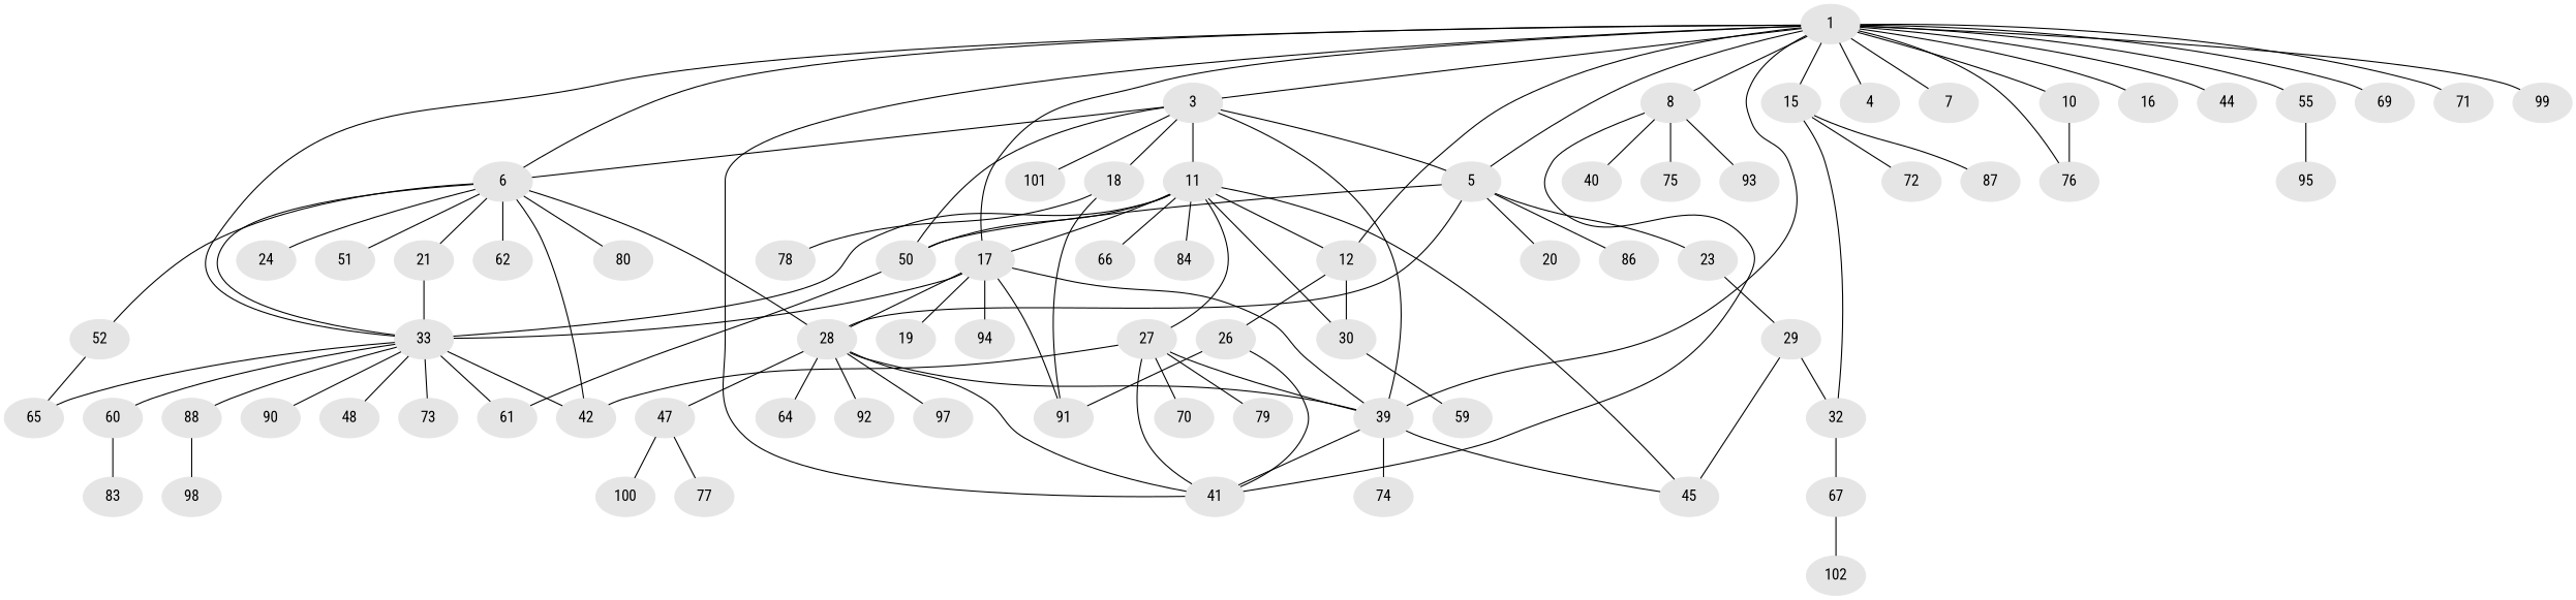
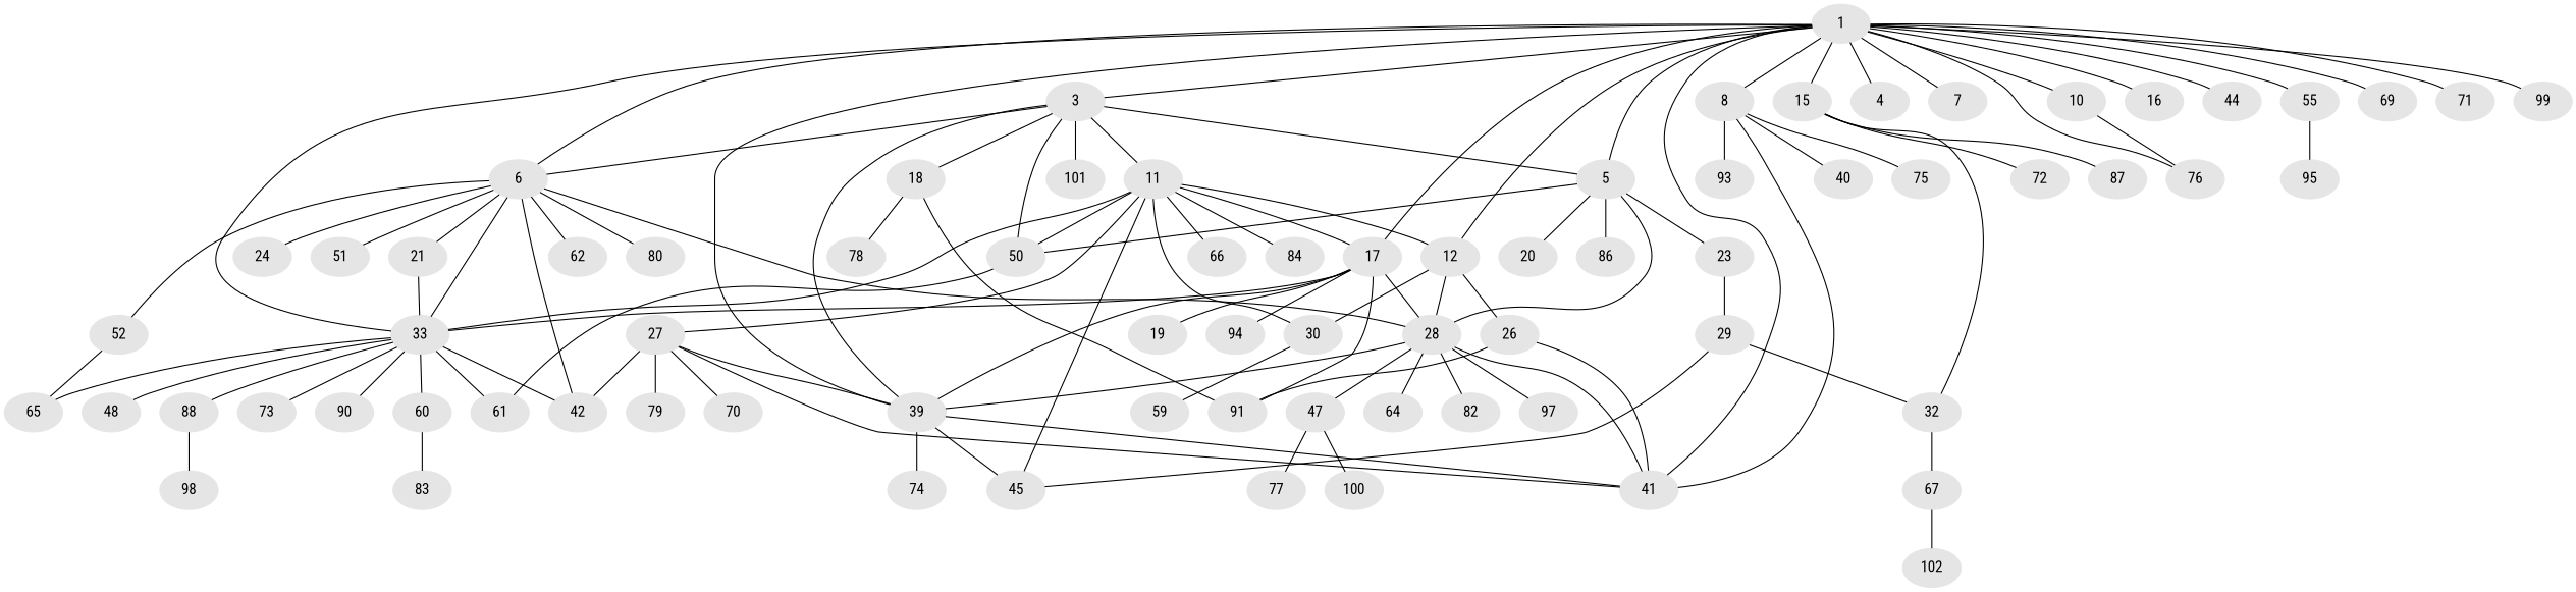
  graph {
    fontname="Roboto Condensed"
    node [color=gray90 fontname="Roboto Condensed" style=filled]
    edge [fontname="Roboto Condensed"]
    1 [super="+2"]
    3 [super="+46"]
    4
    5 [super="+58"]
    6 [super="+85"]
    7 [super="+25"]
    8 [super="+9"]
    10
    12 [super="+37"]
    15 [super="+36"]
    16 [super="+53"]
    17 [super="+31"]
    33 [super="+35"]
    39 [super="+56"]
    41 [super="+49"]
    44
    55 [super="+92"]
    69
    71
    76
    99
    11 [super="+14"]
    18
    50
    101
    20
    23
    28 [super="+54"]
    86
    21 [super="+22"]
    24
    42 [super="+81"]
    51
    52
    62
    80 [super="+89"]
    40
    75
    93
    30 [super="+43"]
    26 [super="+57"]
    32
    72
    87
    19
    91
    94
    48
    60
    61
    65
    73
    88
    90
    45 [super="+68"]
    74
    95
    27 [super="+38"]
    66
    84
    78
    29 [super="+96"]
    47 [super="+63"]
    64
-   82 [label=92]
+   82
    97
    70
    79
    59
    67
    77
    100
    102
    83
    98
    1 -- 3 [weight=2]
    1 -- 4
    1 -- 5
    1 -- 6
    1 -- 7
    1 -- 8
    1 -- 10 [weight=2]
    1 -- 12
    1 -- 15
    1 -- 16
    1 -- 17
    1 -- 33
    1 -- 39
    1 -- 41
    1 -- 44
    1 -- 55
    1 -- 69
    1 -- 71
    1 -- 76
    1 -- 99
    3 -- 5
    3 -- 6
    3 -- 39
    3 -- 11
    3 -- 18
    3 -- 50
    3 -- 101
    5 -- 50
    5 -- 20
    5 -- 23
    5 -- 28 [weight=2]
    5 -- 86
    6 -- 33
    6 -- 28
    6 -- 21
    6 -- 24
    6 -- 42
    6 -- 51
    6 -- 52
    6 -- 62
    6 -- 80
    8 -- 41
    8 -- 40
    8 -- 75
    8 -- 93
    10 -- 76
+   12 -- 28
    12 -- 30
    12 -- 26
    15 -- 32
    15 -- 72
    15 -- 87
    17 -- 33
    17 -- 39
    17 -- 28 [weight=2]
    17 -- 19
    17 -- 91
    17 -- 94
    33 -- 42 [weight=2]
    33 -- 48
    33 -- 60
    33 -- 61
    33 -- 65
    33 -- 73
    33 -- 88
    33 -- 90
    39 -- 41
    39 -- 45
    39 -- 74
    55 -- 95
    11 -- 12
    11 -- 17
    11 -- 33 [weight=2]
    11 -- 50
    11 -- 30
    11 -- 45
    11 -- 27
    11 -- 66
    11 -- 84
    18 -- 91
    18 -- 78
    50 -- 61
    23 -- 29
    28 -- 39
    28 -- 41
    28 -- 47
    28 -- 64
    28 -- 82
    28 -- 97
    21 -- 33
    52 -- 65
    30 -- 59
    26 -- 41
    26 -- 91
    32 -- 67
    60 -- 83
    88 -- 98
    27 -- 39 [weight=2]
    27 -- 41
    27 -- 42
    27 -- 70
    27 -- 79
    29 -- 32
    29 -- 45
    47 -- 77
    47 -- 100
    67 -- 102
  }
